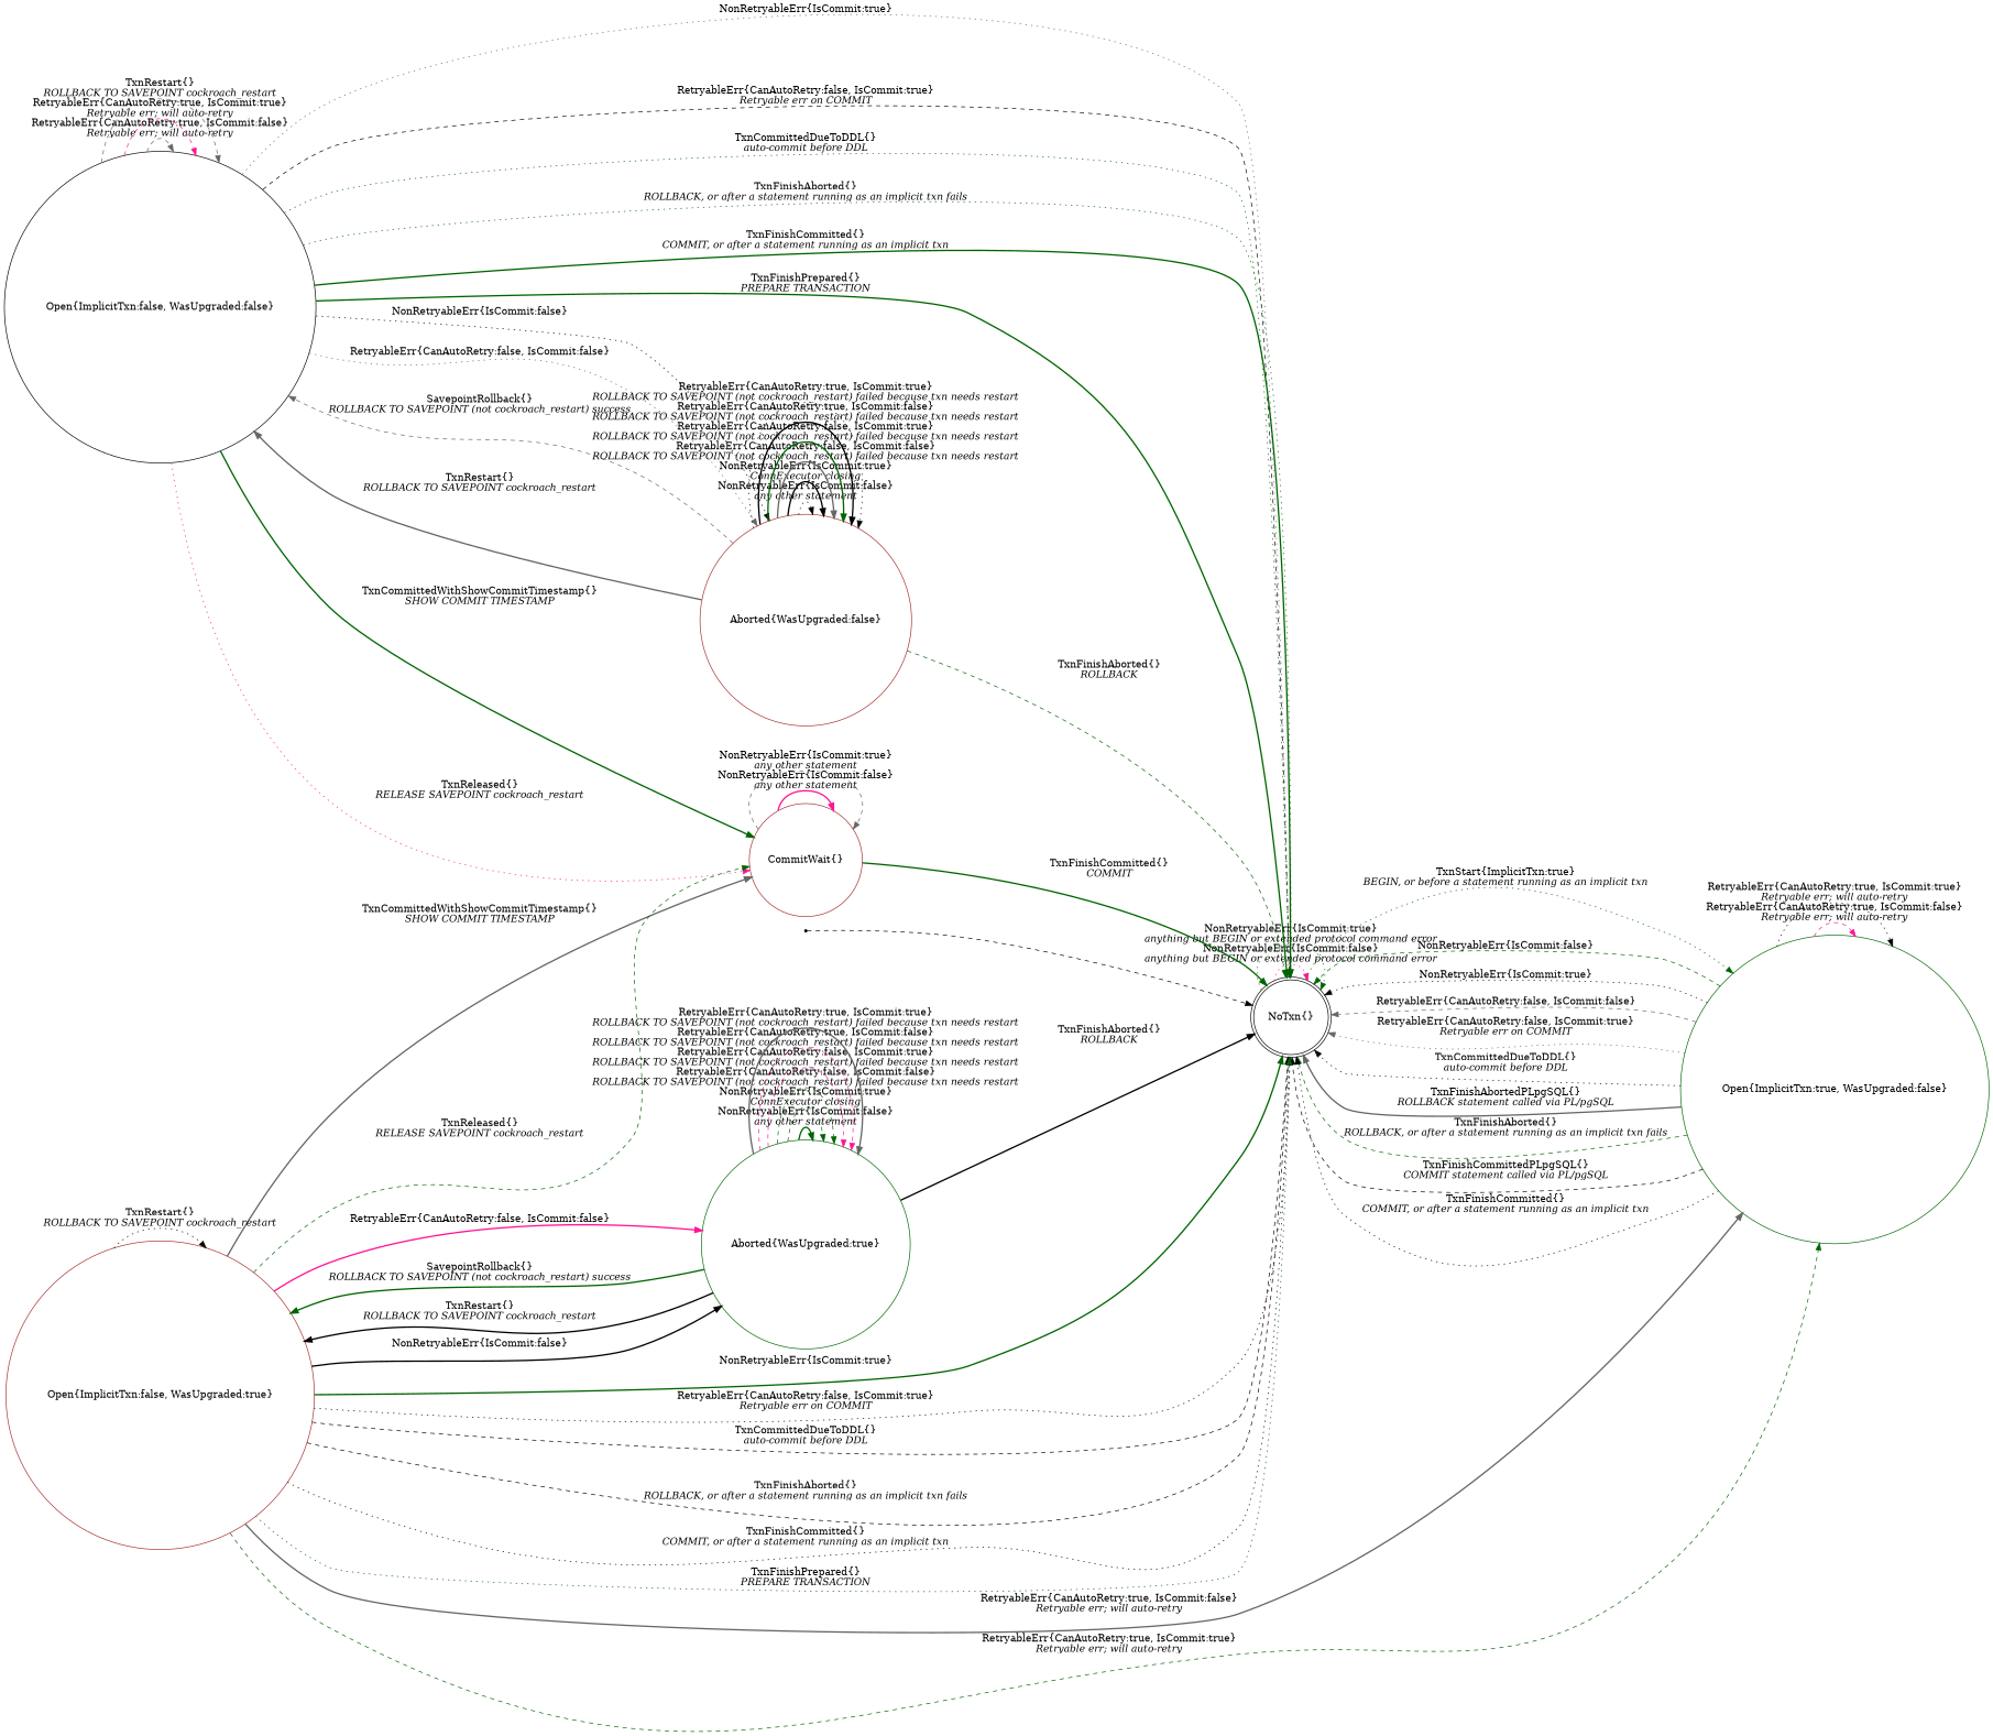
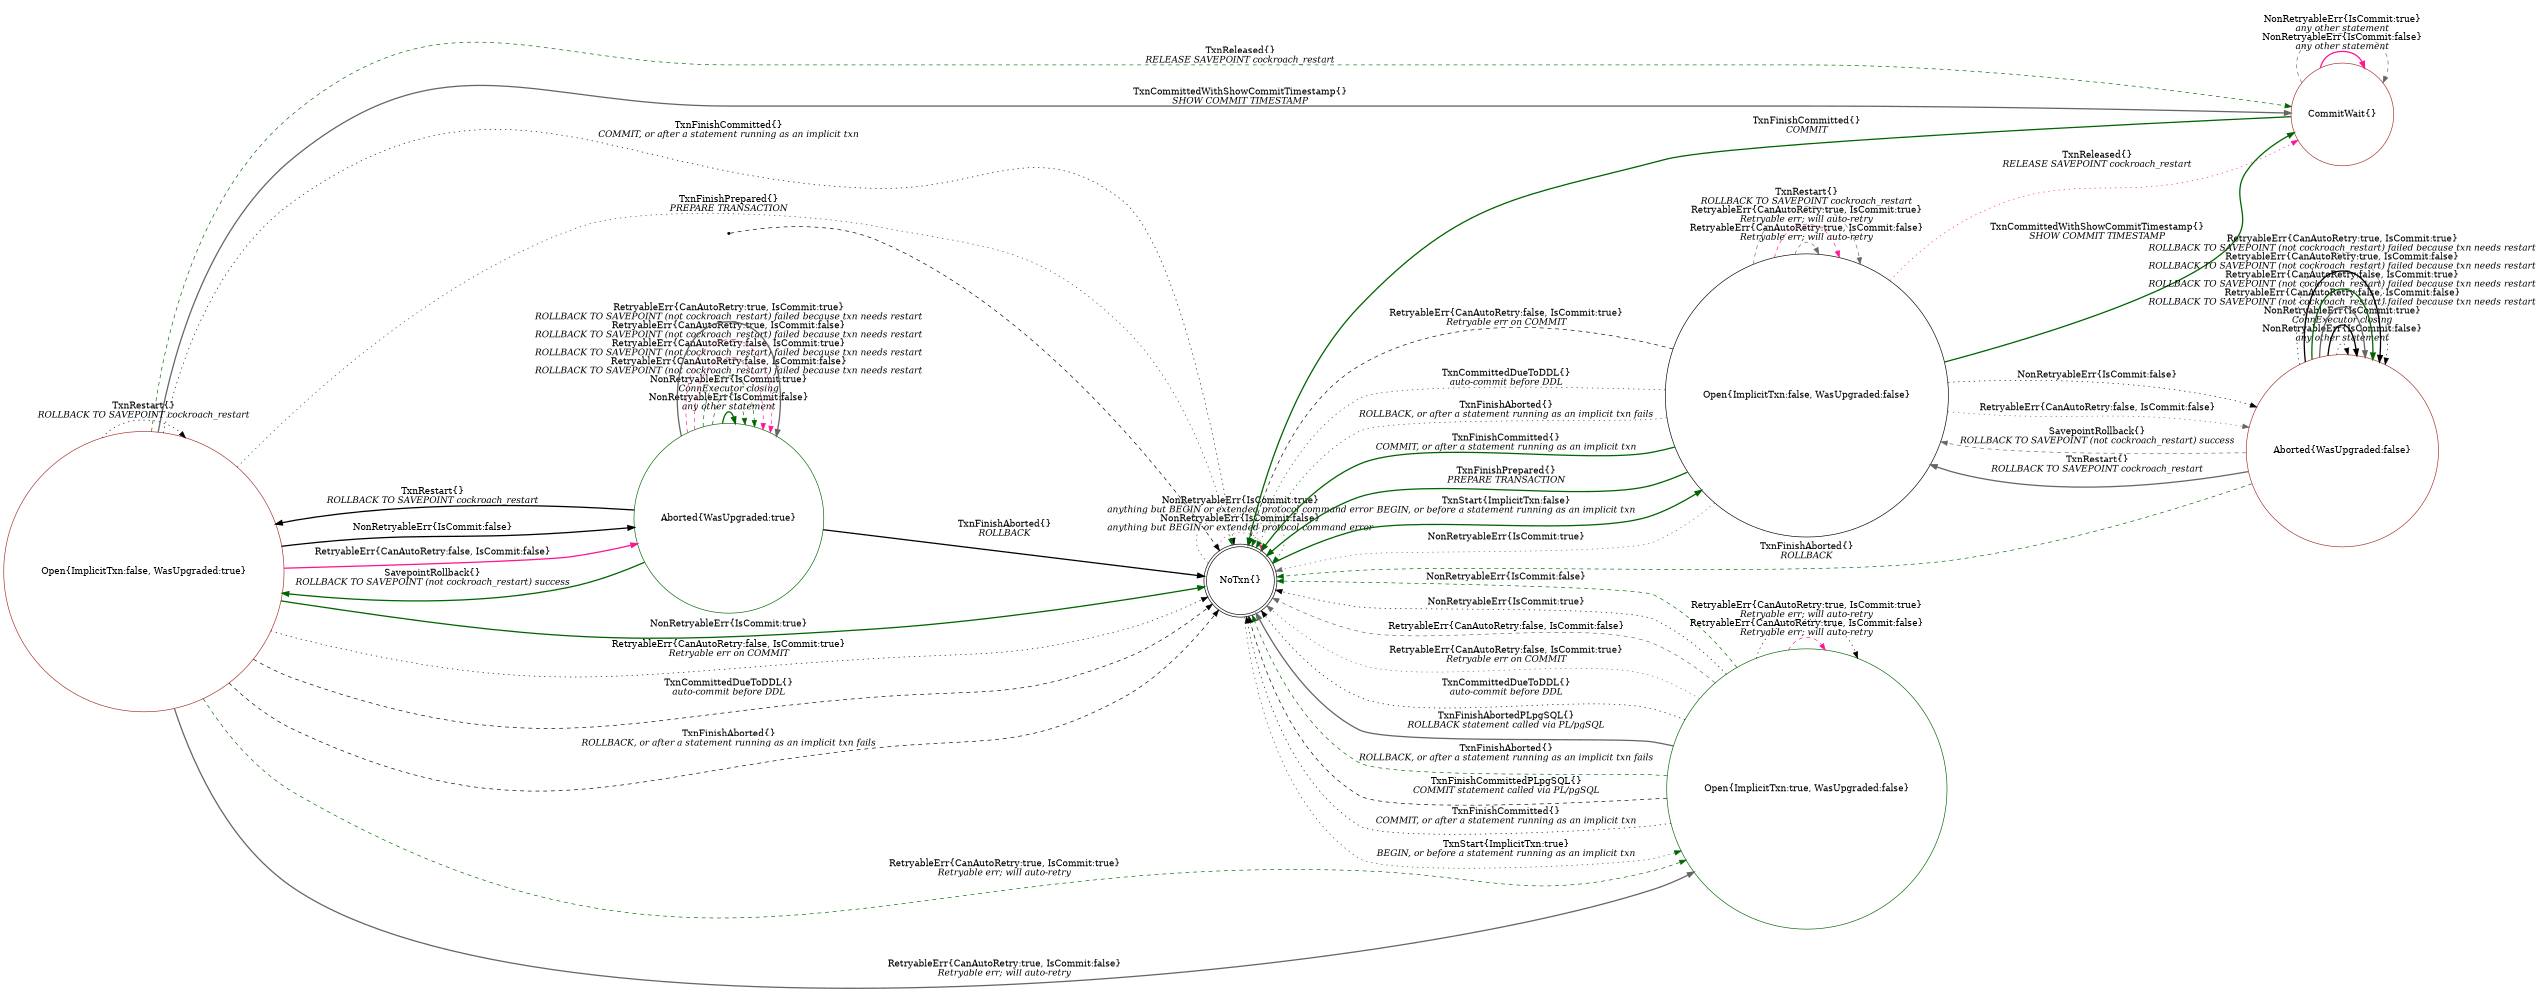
  digraph {
    rankdir=LR
    node [color=black shape=circle]
    edge [color=darkgreen style=bold]
    "NoTxn{}" [shape=doublecircle]
    "Open{ImplicitTxn:false, WasUpgraded:false}"
    "Open{ImplicitTxn:true, WasUpgraded:false}" [color=darkgreen]
    "Aborted{WasUpgraded:false}" [color=brown]
    "CommitWait{}" [color=brown]
    qi [shape=point]
    "Aborted{WasUpgraded:true}" [color=darkgreen]
    "Open{ImplicitTxn:false, WasUpgraded:true}" [color=brown]
    "NoTxn{}" -> "NoTxn{}" [color=deeppink label=<NonRetryableErr{IsCommit:false}<BR/><I>anything but BEGIN or extended protocol command error</I>> style=dotted]
    "NoTxn{}" -> "NoTxn{}" [label=<NonRetryableErr{IsCommit:true}<BR/><I>anything but BEGIN or extended protocol command error</I>> style=dotted]
+   "NoTxn{}" -> "Open{ImplicitTxn:false, WasUpgraded:false}" [label=<TxnStart{ImplicitTxn:false}<BR/><I>BEGIN, or before a statement running as an implicit txn</I>>]
    "NoTxn{}" -> "Open{ImplicitTxn:true, WasUpgraded:false}" [label=<TxnStart{ImplicitTxn:true}<BR/><I>BEGIN, or before a statement running as an implicit txn</I>> style=dotted]
    "Open{ImplicitTxn:false, WasUpgraded:false}" -> "NoTxn{}" [color=gray40 label="NonRetryableErr{IsCommit:true}" style=dotted]
    "Open{ImplicitTxn:false, WasUpgraded:false}" -> "NoTxn{}" [color=black label=<RetryableErr{CanAutoRetry:false, IsCommit:true}<BR/><I>Retryable err on COMMIT</I>> style=dashed]
    "Open{ImplicitTxn:false, WasUpgraded:false}" -> "NoTxn{}" [label=<TxnCommittedDueToDDL{}<BR/><I>auto-commit before DDL</I>> style=dotted]
    "Open{ImplicitTxn:false, WasUpgraded:false}" -> "NoTxn{}" [label=<TxnFinishAborted{}<BR/><I>ROLLBACK, or after a statement running as an implicit txn fails</I>> style=dotted]
    "Open{ImplicitTxn:false, WasUpgraded:false}" -> "NoTxn{}" [label=<TxnFinishCommitted{}<BR/><I>COMMIT, or after a statement running as an implicit txn</I>>]
    "Open{ImplicitTxn:false, WasUpgraded:false}" -> "NoTxn{}" [label=<TxnFinishPrepared{}<BR/><I>PREPARE TRANSACTION</I>>]
    "Open{ImplicitTxn:false, WasUpgraded:false}" -> "Open{ImplicitTxn:false, WasUpgraded:false}" [color=gray40 label=<RetryableErr{CanAutoRetry:true, IsCommit:false}<BR/><I>Retryable err; will auto-retry</I>> style=dashed]
    "Open{ImplicitTxn:false, WasUpgraded:false}" -> "Open{ImplicitTxn:false, WasUpgraded:false}" [color=deeppink label=<RetryableErr{CanAutoRetry:true, IsCommit:true}<BR/><I>Retryable err; will auto-retry</I>> style=dashed]
    "Open{ImplicitTxn:false, WasUpgraded:false}" -> "Open{ImplicitTxn:false, WasUpgraded:false}" [color=gray40 label=<TxnRestart{}<BR/><I>ROLLBACK TO SAVEPOINT cockroach_restart</I>> style=dashed]
    "Open{ImplicitTxn:false, WasUpgraded:false}" -> "Aborted{WasUpgraded:false}" [color=black label="NonRetryableErr{IsCommit:false}" style=dotted]
    "Open{ImplicitTxn:false, WasUpgraded:false}" -> "Aborted{WasUpgraded:false}" [color=gray40 label="RetryableErr{CanAutoRetry:false, IsCommit:false}" style=dotted]
    "Open{ImplicitTxn:false, WasUpgraded:false}" -> "CommitWait{}" [label=<TxnCommittedWithShowCommitTimestamp{}<BR/><I>SHOW COMMIT TIMESTAMP</I>>]
    "Open{ImplicitTxn:false, WasUpgraded:false}" -> "CommitWait{}" [color=deeppink label=<TxnReleased{}<BR/><I>RELEASE SAVEPOINT cockroach_restart</I>> style=dotted]
    "Open{ImplicitTxn:true, WasUpgraded:false}" -> "NoTxn{}" [label="NonRetryableErr{IsCommit:false}" style=dashed]
    "Open{ImplicitTxn:true, WasUpgraded:false}" -> "NoTxn{}" [color=black label="NonRetryableErr{IsCommit:true}" style=dotted]
    "Open{ImplicitTxn:true, WasUpgraded:false}" -> "NoTxn{}" [color=gray40 label="RetryableErr{CanAutoRetry:false, IsCommit:false}" style=dashed]
    "Open{ImplicitTxn:true, WasUpgraded:false}" -> "NoTxn{}" [color=gray40 label=<RetryableErr{CanAutoRetry:false, IsCommit:true}<BR/><I>Retryable err on COMMIT</I>> style=dotted]
    "Open{ImplicitTxn:true, WasUpgraded:false}" -> "NoTxn{}" [color=black label=<TxnCommittedDueToDDL{}<BR/><I>auto-commit before DDL</I>> style=dotted]
    "Open{ImplicitTxn:true, WasUpgraded:false}" -> "NoTxn{}" [color=gray40 label=<TxnFinishAbortedPLpgSQL{}<BR/><I>ROLLBACK statement called via PL/pgSQL</I>>]
    "Open{ImplicitTxn:true, WasUpgraded:false}" -> "NoTxn{}" [label=<TxnFinishAborted{}<BR/><I>ROLLBACK, or after a statement running as an implicit txn fails</I>> style=dashed]
    "Open{ImplicitTxn:true, WasUpgraded:false}" -> "NoTxn{}" [color=black label=<TxnFinishCommittedPLpgSQL{}<BR/><I>COMMIT statement called via PL/pgSQL</I>> style=dashed]
    "Open{ImplicitTxn:true, WasUpgraded:false}" -> "NoTxn{}" [color=black label=<TxnFinishCommitted{}<BR/><I>COMMIT, or after a statement running as an implicit txn</I>> style=dotted]
    "Open{ImplicitTxn:true, WasUpgraded:false}" -> "Open{ImplicitTxn:true, WasUpgraded:false}" [color=deeppink label=<RetryableErr{CanAutoRetry:true, IsCommit:false}<BR/><I>Retryable err; will auto-retry</I>> style=dashed]
    "Open{ImplicitTxn:true, WasUpgraded:false}" -> "Open{ImplicitTxn:true, WasUpgraded:false}" [color=black label=<RetryableErr{CanAutoRetry:true, IsCommit:true}<BR/><I>Retryable err; will auto-retry</I>> style=dotted]
    "Aborted{WasUpgraded:false}" -> "NoTxn{}" [label=<TxnFinishAborted{}<BR/><I>ROLLBACK</I>> style=dashed]
    "Aborted{WasUpgraded:false}" -> "Open{ImplicitTxn:false, WasUpgraded:false}" [color=gray40 label=<SavepointRollback{}<BR/><I>ROLLBACK TO SAVEPOINT (not cockroach_restart) success</I>> style=dashed]
    "Aborted{WasUpgraded:false}" -> "Open{ImplicitTxn:false, WasUpgraded:false}" [color=gray40 label=<TxnRestart{}<BR/><I>ROLLBACK TO SAVEPOINT cockroach_restart</I>>]
    "Aborted{WasUpgraded:false}" -> "Aborted{WasUpgraded:false}" [color=black label=<NonRetryableErr{IsCommit:false}<BR/><I>any other statement</I>> style=dotted]
    "Aborted{WasUpgraded:false}" -> "Aborted{WasUpgraded:false}" [color=black label=<NonRetryableErr{IsCommit:true}<BR/><I>ConnExecutor closing</I>>]
    "Aborted{WasUpgraded:false}" -> "Aborted{WasUpgraded:false}" [color=gray40 label=<RetryableErr{CanAutoRetry:false, IsCommit:false}<BR/><I>ROLLBACK TO SAVEPOINT (not cockroach_restart) failed because txn needs restart</I>>]
    "Aborted{WasUpgraded:false}" -> "Aborted{WasUpgraded:false}" [label=<RetryableErr{CanAutoRetry:false, IsCommit:true}<BR/><I>ROLLBACK TO SAVEPOINT (not cockroach_restart) failed because txn needs restart</I>>]
    "Aborted{WasUpgraded:false}" -> "Aborted{WasUpgraded:false}" [color=black label=<RetryableErr{CanAutoRetry:true, IsCommit:false}<BR/><I>ROLLBACK TO SAVEPOINT (not cockroach_restart) failed because txn needs restart</I>>]
    "Aborted{WasUpgraded:false}" -> "Aborted{WasUpgraded:false}" [color=black label=<RetryableErr{CanAutoRetry:true, IsCommit:true}<BR/><I>ROLLBACK TO SAVEPOINT (not cockroach_restart) failed because txn needs restart</I>> style=dotted]
    "CommitWait{}" -> "NoTxn{}" [label=<TxnFinishCommitted{}<BR/><I>COMMIT</I>>]
    "CommitWait{}" -> "CommitWait{}" [color=deeppink label=<NonRetryableErr{IsCommit:false}<BR/><I>any other statement</I>>]
    "CommitWait{}" -> "CommitWait{}" [color=gray40 label=<NonRetryableErr{IsCommit:true}<BR/><I>any other statement</I>> style=dashed]
    qi -> "NoTxn{}" [color=black style=dashed]
    "Aborted{WasUpgraded:true}" -> "NoTxn{}" [color=black label=<TxnFinishAborted{}<BR/><I>ROLLBACK</I>>]
    "Aborted{WasUpgraded:true}" -> "Aborted{WasUpgraded:true}" [label=<NonRetryableErr{IsCommit:false}<BR/><I>any other statement</I>>]
    "Aborted{WasUpgraded:true}" -> "Aborted{WasUpgraded:true}" [label=<NonRetryableErr{IsCommit:true}<BR/><I>ConnExecutor closing</I>> style=dashed]
    "Aborted{WasUpgraded:true}" -> "Aborted{WasUpgraded:true}" [label=<RetryableErr{CanAutoRetry:false, IsCommit:false}<BR/><I>ROLLBACK TO SAVEPOINT (not cockroach_restart) failed because txn needs restart</I>> style=dashed]
    "Aborted{WasUpgraded:true}" -> "Aborted{WasUpgraded:true}" [color=deeppink label=<RetryableErr{CanAutoRetry:false, IsCommit:true}<BR/><I>ROLLBACK TO SAVEPOINT (not cockroach_restart) failed because txn needs restart</I>> style=dashed]
    "Aborted{WasUpgraded:true}" -> "Aborted{WasUpgraded:true}" [color=deeppink label=<RetryableErr{CanAutoRetry:true, IsCommit:false}<BR/><I>ROLLBACK TO SAVEPOINT (not cockroach_restart) failed because txn needs restart</I>> style=dashed]
    "Aborted{WasUpgraded:true}" -> "Aborted{WasUpgraded:true}" [color=gray40 label=<RetryableErr{CanAutoRetry:true, IsCommit:true}<BR/><I>ROLLBACK TO SAVEPOINT (not cockroach_restart) failed because txn needs restart</I>>]
    "Aborted{WasUpgraded:true}" -> "Open{ImplicitTxn:false, WasUpgraded:true}" [label=<SavepointRollback{}<BR/><I>ROLLBACK TO SAVEPOINT (not cockroach_restart) success</I>>]
    "Aborted{WasUpgraded:true}" -> "Open{ImplicitTxn:false, WasUpgraded:true}" [color=black label=<TxnRestart{}<BR/><I>ROLLBACK TO SAVEPOINT cockroach_restart</I>>]
    "Open{ImplicitTxn:false, WasUpgraded:true}" -> "NoTxn{}" [label="NonRetryableErr{IsCommit:true}"]
    "Open{ImplicitTxn:false, WasUpgraded:true}" -> "NoTxn{}" [color=black label=<RetryableErr{CanAutoRetry:false, IsCommit:true}<BR/><I>Retryable err on COMMIT</I>> style=dotted]
    "Open{ImplicitTxn:false, WasUpgraded:true}" -> "NoTxn{}" [color=black label=<TxnCommittedDueToDDL{}<BR/><I>auto-commit before DDL</I>> style=dashed]
    "Open{ImplicitTxn:false, WasUpgraded:true}" -> "NoTxn{}" [color=black label=<TxnFinishAborted{}<BR/><I>ROLLBACK, or after a statement running as an implicit txn fails</I>> style=dashed]
    "Open{ImplicitTxn:false, WasUpgraded:true}" -> "NoTxn{}" [color=black label=<TxnFinishCommitted{}<BR/><I>COMMIT, or after a statement running as an implicit txn</I>> style=dotted]
    "Open{ImplicitTxn:false, WasUpgraded:true}" -> "NoTxn{}" [label=<TxnFinishPrepared{}<BR/><I>PREPARE TRANSACTION</I>> style=dotted]
    "Open{ImplicitTxn:false, WasUpgraded:true}" -> "Open{ImplicitTxn:true, WasUpgraded:false}" [color=gray40 label=<RetryableErr{CanAutoRetry:true, IsCommit:false}<BR/><I>Retryable err; will auto-retry</I>>]
    "Open{ImplicitTxn:false, WasUpgraded:true}" -> "Open{ImplicitTxn:true, WasUpgraded:false}" [label=<RetryableErr{CanAutoRetry:true, IsCommit:true}<BR/><I>Retryable err; will auto-retry</I>> style=dashed]
    "Open{ImplicitTxn:false, WasUpgraded:true}" -> "CommitWait{}" [color=gray40 label=<TxnCommittedWithShowCommitTimestamp{}<BR/><I>SHOW COMMIT TIMESTAMP</I>>]
    "Open{ImplicitTxn:false, WasUpgraded:true}" -> "CommitWait{}" [label=<TxnReleased{}<BR/><I>RELEASE SAVEPOINT cockroach_restart</I>> style=dashed]
    "Open{ImplicitTxn:false, WasUpgraded:true}" -> "Aborted{WasUpgraded:true}" [color=black label="NonRetryableErr{IsCommit:false}"]
    "Open{ImplicitTxn:false, WasUpgraded:true}" -> "Aborted{WasUpgraded:true}" [color=deeppink label="RetryableErr{CanAutoRetry:false, IsCommit:false}"]
    "Open{ImplicitTxn:false, WasUpgraded:true}" -> "Open{ImplicitTxn:false, WasUpgraded:true}" [color=black label=<TxnRestart{}<BR/><I>ROLLBACK TO SAVEPOINT cockroach_restart</I>> style=dotted]
  }
